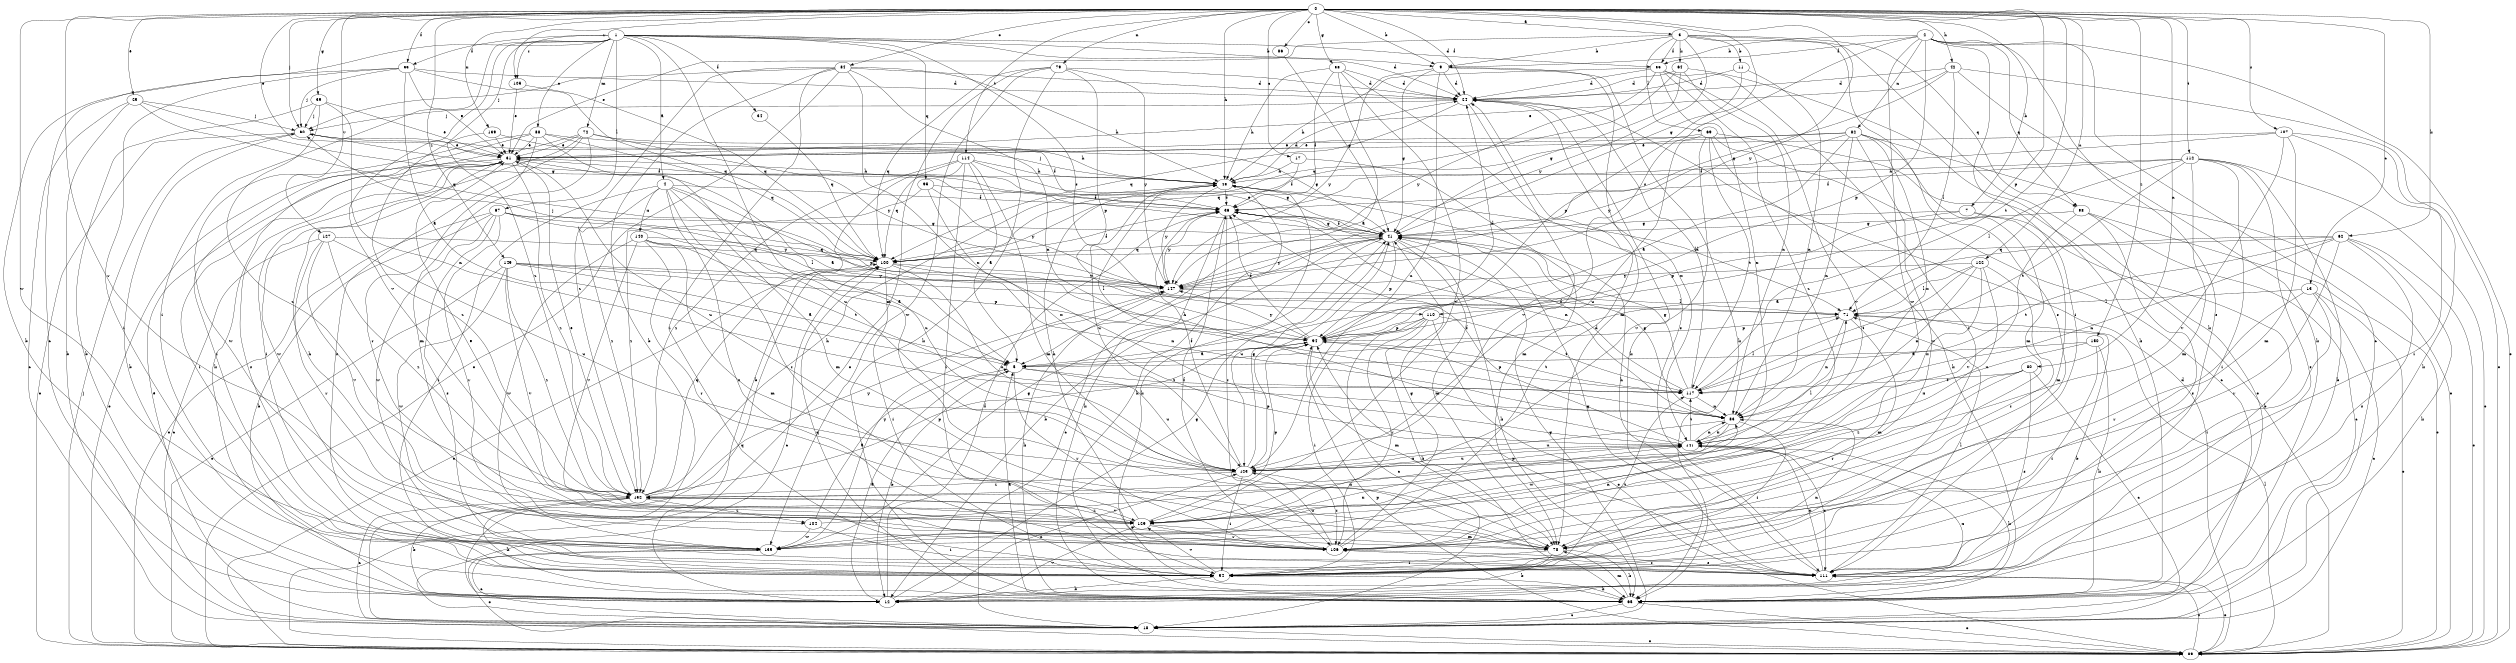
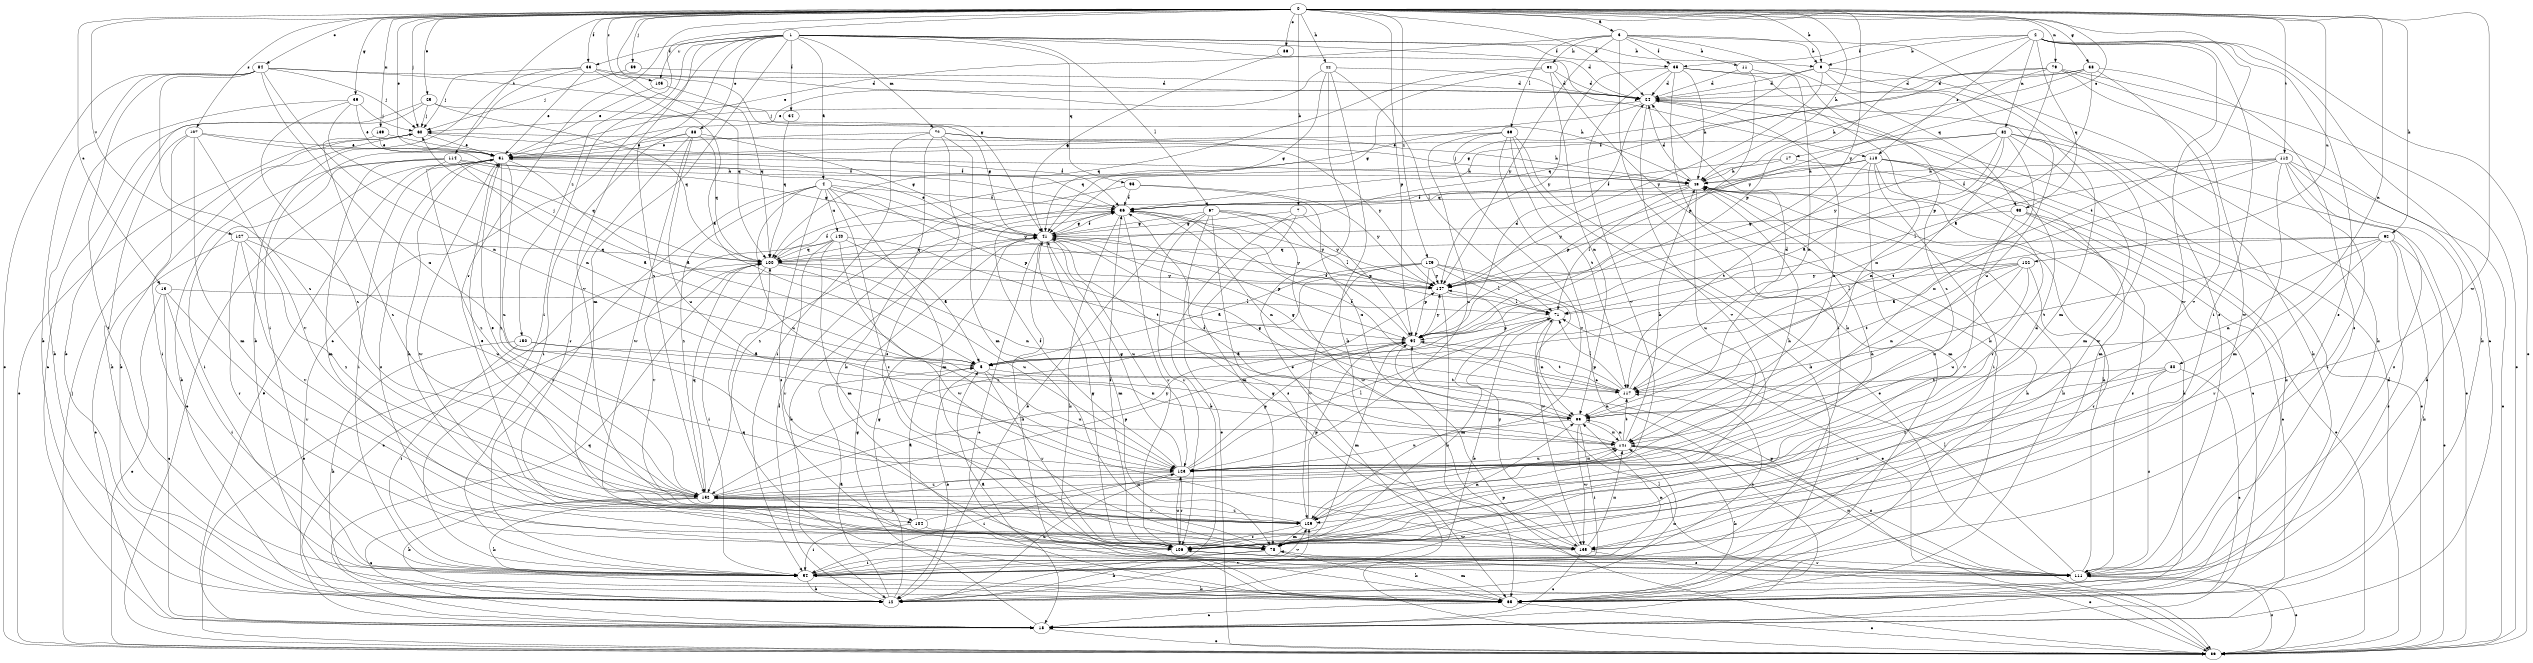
  strict digraph {
    0
    3
    7
    9
    13
    17
    24
    25
    31
    33
    38
    39
    41
    42
    48
+   59
    60
    62
    79
    80
    84
    86
    94
    104
    105
    107
    112
    114
    117
    122
    127
    135
    139
    147
    149
    150
    35
    98
    111
    11
    64
    65
    69
    78
    12
    123
    18
    54
    89
    106
    71
    36
    129
    141
    100
    152
    5
    83
    1
    4
    34
    67
    72
    88
    95
    110
    140
    2
    82
    0 -> 3 [label=a]
    0 -> 7 [label=b]
    0 -> 9 [label=b]
    0 -> 13 [label=c]
    0 -> 17 [label=c]
    0 -> 24 [label=d]
    0 -> 25 [label=e]
    0 -> 31 [label=e]
    0 -> 33 [label=f]
    0 -> 38 [label=g]
    0 -> 39 [label=g]
    0 -> 41 [label=g]
    0 -> 42 [label=h]
    0 -> 48 [label=h]
+   0 -> 59 [label=j]
    0 -> 60 [label=j]
    0 -> 62 [label=k]
    0 -> 79 [label=n]
    0 -> 80 [label=n]
    0 -> 84 [label=o]
    0 -> 86 [label=o]
    0 -> 94 [label=p]
    0 -> 104 [label=r]
    0 -> 105 [label=r]
    0 -> 107 [label=s]
    0 -> 112 [label=t]
    0 -> 114 [label=t]
    0 -> 117 [label=t]
    0 -> 122 [label=u]
    0 -> 127 [label=v]
    0 -> 135 [label=w]
    0 -> 139 [label=x]
    0 -> 147 [label=y]
    0 -> 149 [label=z]
    0 -> 150 [label=z]
    3 -> 9 [label=b]
    3 -> 31 [label=e]
    3 -> 147 [label=y]
    3 -> 35 [label=f]
    3 -> 98 [label=q]
    3 -> 111 [label=s]
    3 -> 11 [label=b]
    3 -> 64 [label=k]
    3 -> 65 [label=k]
    3 -> 69 [label=l]
    7 -> 41 [label=g]
    7 -> 94 [label=p]
    7 -> 78 [label=m]
    7 -> 12 [label=b]
    9 -> 24 [label=d]
    9 -> 41 [label=g]
    9 -> 147 [label=y]
    9 -> 65 [label=k]
    9 -> 78 [label=m]
    9 -> 123 [label=u]
    13 -> 18 [label=c]
    13 -> 54 [label=i]
    13 -> 89 [label=o]
    13 -> 106 [label=r]
    13 -> 71 [label=l]
    17 -> 48 [label=h]
    17 -> 78 [label=m]
    17 -> 36 [label=f]
    24 -> 60 [label=j]
    24 -> 65 [label=k]
    24 -> 129 [label=v]
    24 -> 141 [label=x]
    24 -> 100 [label=q]
    25 -> 41 [label=g]
    25 -> 60 [label=j]
    25 -> 12 [label=b]
    25 -> 18 [label=c]
    25 -> 100 [label=q]
    31 -> 48 [label=h]
    31 -> 135 [label=w]
    31 -> 111 [label=s]
    31 -> 78 [label=h]
    31 -> 123 [label=u]
    31 -> 54 [label=i]
    31 -> 89 [label=o]
    31 -> 152 [label=z]
    31 -> 5 [label=a]
    33 -> 24 [label=d]
    33 -> 31 [label=e]
    33 -> 60 [label=j]
    33 -> 12 [label=b]
    33 -> 54 [label=i]
    33 -> 100 [label=q]
    33 -> 5 [label=a]
    38 -> 24 [label=d]
    38 -> 48 [label=h]
    38 -> 111 [label=s]
    38 -> 36 [label=f]
    38 -> 129 [label=v]
    38 -> 5 [label=a]
    39 -> 31 [label=e]
    39 -> 60 [label=j]
    39 -> 12 [label=b]
    39 -> 152 [label=z]
    39 -> 83 [label=n]
    41 -> 31 [label=e]
    41 -> 94 [label=p]
    41 -> 147 [label=y]
    41 -> 65 [label=k]
    41 -> 78 [label=m]
    41 -> 12 [label=b]
    41 -> 123 [label=u]
    41 -> 18 [label=c]
    41 -> 36 [label=f]
    41 -> 100 [label=q]
    42 -> 24 [label=d]
    42 -> 31 [label=e]
    42 -> 41 [label=g]
    42 -> 65 [label=k]
    42 -> 89 [label=o]
    42 -> 71 [label=l]
    48 -> 24 [label=d]
    48 -> 60 [label=j]
    48 -> 147 [label=y]
    48 -> 65 [label=k]
    48 -> 123 [label=u]
    48 -> 71 [label=l]
    48 -> 36 [label=f]
+   59 -> 24 [label=d]
+   59 -> 60 [label=j]
    60 -> 31 [label=e]
    60 -> 12 [label=b]
    60 -> 89 [label=o]
    60 -> 36 [label=f]
    62 -> 117 [label=t]
    62 -> 111 [label=s]
    62 -> 65 [label=k]
    62 -> 89 [label=o]
    62 -> 106 [label=r]
    62 -> 100 [label=q]
    62 -> 5 [label=a]
    62 -> 83 [label=n]
    79 -> 24 [label=d]
    79 -> 94 [label=p]
    79 -> 135 [label=w]
    79 -> 147 [label=y]
    79 -> 65 [label=k]
    79 -> 89 [label=o]
    79 -> 100 [label=q]
    80 -> 117 [label=t]
    80 -> 111 [label=s]
    80 -> 18 [label=c]
    80 -> 106 [label=r]
    80 -> 152 [label=z]
    84 -> 24 [label=d]
    84 -> 48 [label=h]
    84 -> 60 [label=j]
    84 -> 12 [label=b]
    84 -> 54 [label=i]
    84 -> 89 [label=o]
    84 -> 141 [label=x]
    84 -> 152 [label=z]
    84 -> 83 [label=n]
    86 -> 41 [label=g]
    94 -> 24 [label=d]
    94 -> 117 [label=t]
    94 -> 147 [label=y]
    94 -> 78 [label=m]
    94 -> 36 [label=f]
    94 -> 5 [label=a]
    104 -> 135 [label=w]
    104 -> 54 [label=i]
    104 -> 141 [label=x]
    104 -> 5 [label=a]
    105 -> 31 [label=e]
    105 -> 100 [label=q]
    107 -> 31 [label=e]
    107 -> 65 [label=k]
    107 -> 78 [label=m]
    107 -> 54 [label=i]
    107 -> 36 [label=f]
    107 -> 129 [label=v]
    112 -> 48 [label=h]
    112 -> 117 [label=t]
    112 -> 111 [label=s]
    112 -> 78 [label=m]
    112 -> 12 [label=b]
    112 -> 54 [label=i]
    112 -> 89 [label=o]
    112 -> 71 [label=l]
    112 -> 36 [label=f]
    114 -> 41 [label=g]
    114 -> 48 [label=h]
    114 -> 78 [label=m]
    114 -> 12 [label=b]
    114 -> 54 [label=i]
    114 -> 100 [label=q]
    114 -> 152 [label=z]
    114 -> 5 [label=a]
    117 -> 24 [label=d]
    117 -> 41 [label=g]
    117 -> 94 [label=p]
    117 -> 71 [label=l]
    117 -> 36 [label=f]
    117 -> 83 [label=n]
    122 -> 117 [label=t]
    122 -> 147 [label=y]
    122 -> 123 [label=u]
    122 -> 106 [label=r]
    122 -> 71 [label=l]
    122 -> 141 [label=x]
    122 -> 83 [label=n]
    127 -> 123 [label=u]
    127 -> 18 [label=c]
    127 -> 106 [label=r]
    127 -> 129 [label=v]
    127 -> 100 [label=q]
    127 -> 152 [label=z]
    135 -> 41 [label=g]
    135 -> 147 [label=y]
    135 -> 18 [label=c]
    135 -> 89 [label=o]
    135 -> 141 [label=x]
    139 -> 31 [label=e]
    139 -> 36 [label=f]
    139 -> 152 [label=z]
    147 -> 60 [label=j]
    147 -> 65 [label=k]
    147 -> 71 [label=l]
    149 -> 94 [label=p]
    149 -> 135 [label=w]
    149 -> 147 [label=y]
    149 -> 89 [label=o]
    149 -> 71 [label=l]
    149 -> 129 [label=v]
    149 -> 152 [label=z]
    149 -> 5 [label=a]
    150 -> 65 [label=k]
    150 -> 54 [label=i]
    150 -> 141 [label=x]
    150 -> 5 [label=a]
    35 -> 24 [label=d]
    35 -> 48 [label=h]
    35 -> 147 [label=y]
    35 -> 54 [label=i]
    35 -> 129 [label=v]
    35 -> 141 [label=x]
    35 -> 152 [label=z]
    98 -> 41 [label=g]
    98 -> 111 [label=s]
    98 -> 18 [label=c]
    98 -> 89 [label=o]
    98 -> 129 [label=v]
-   111 -> 41 [label=g]
    111 -> 48 [label=h]
    111 -> 94 [label=p]
    111 -> 89 [label=o]
    111 -> 106 [label=r]
    111 -> 71 [label=l]
    111 -> 141 [label=x]
    11 -> 24 [label=d]
    11 -> 94 [label=p]
    11 -> 83 [label=n]
    64 -> 24 [label=d]
    64 -> 41 [label=g]
    64 -> 65 [label=k]
    64 -> 100 [label=q]
    64 -> 83 [label=n]
    65 -> 48 [label=h]
    65 -> 78 [label=m]
    65 -> 18 [label=c]
    65 -> 89 [label=o]
    65 -> 100 [label=q]
    65 -> 5 [label=a]
    69 -> 31 [label=e]
    69 -> 117 [label=t]
    69 -> 65 [label=k]
    69 -> 123 [label=u]
    69 -> 18 [label=c]
    69 -> 89 [label=o]
    69 -> 129 [label=v]
    78 -> 65 [label=k]
    78 -> 12 [label=b]
    78 -> 54 [label=i]
    12 -> 41 [label=g]
+   12 -> 48 [label=h]
    12 -> 123 [label=u]
    12 -> 36 [label=f]
    12 -> 129 [label=v]
    12 -> 141 [label=x]
    12 -> 5 [label=a]
    123 -> 41 [label=g]
    123 -> 94 [label=p]
    123 -> 54 [label=i]
    123 -> 106 [label=r]
    123 -> 71 [label=l]
    123 -> 36 [label=f]
    123 -> 141 [label=x]
    123 -> 152 [label=z]
    18 -> 31 [label=e]
    18 -> 41 [label=g]
    18 -> 89 [label=o]
    18 -> 100 [label=q]
    54 -> 117 [label=t]
    54 -> 65 [label=k]
    54 -> 12 [label=b]
    54 -> 129 [label=v]
    54 -> 83 [label=n]
    89 -> 24 [label=d]
    89 -> 60 [label=j]
    89 -> 94 [label=p]
    89 -> 111 [label=s]
    89 -> 71 [label=l]
    106 -> 24 [label=d]
    106 -> 41 [label=g]
    106 -> 111 [label=s]
    106 -> 123 [label=u]
    106 -> 36 [label=f]
    106 -> 83 [label=n]
    71 -> 94 [label=p]
    71 -> 78 [label=m]
    71 -> 12 [label=b]
    71 -> 83 [label=n]
    36 -> 41 [label=g]
    36 -> 147 [label=y]
    36 -> 65 [label=k]
    36 -> 106 [label=r]
    36 -> 83 [label=n]
    129 -> 31 [label=e]
    129 -> 48 [label=h]
    129 -> 94 [label=p]
    129 -> 78 [label=m]
    129 -> 106 [label=r]
    129 -> 152 [label=z]
    141 -> 48 [label=h]
    141 -> 117 [label=t]
    141 -> 111 [label=s]
    141 -> 65 [label=k]
    141 -> 123 [label=u]
    141 -> 36 [label=f]
    141 -> 83 [label=n]
    100 -> 147 [label=y]
    100 -> 123 [label=u]
    100 -> 18 [label=c]
    100 -> 54 [label=i]
    100 -> 89 [label=o]
    100 -> 36 [label=f]
    100 -> 83 [label=n]
    152 -> 31 [label=e]
    152 -> 48 [label=h]
    152 -> 94 [label=p]
    152 -> 104 [label=z]
    152 -> 147 [label=y]
    152 -> 65 [label=k]
    152 -> 12 [label=b]
    152 -> 18 [label=c]
    152 -> 129 [label=v]
    152 -> 100 [label=q]
    5 -> 117 [label=t]
    5 -> 12 [label=b]
    5 -> 123 [label=u]
    5 -> 106 [label=r]
    83 -> 41 [label=g]
    83 -> 135 [label=w]
    83 -> 123 [label=u]
    83 -> 54 [label=i]
    83 -> 141 [label=x]
    1 -> 9 [label=b]
    1 -> 24 [label=d]
    1 -> 33 [label=f]
    1 -> 105 [label=r]
    1 -> 35 [label=f]
    1 -> 78 [label=m]
    1 -> 18 [label=c]
    1 -> 54 [label=i]
    1 -> 129 [label=v]
    1 -> 152 [label=z]
    1 -> 4 [label=a]
    1 -> 34 [label=f]
    1 -> 67 [label=l]
    1 -> 72 [label=m]
    1 -> 88 [label=o]
    1 -> 95 [label=q]
    1 -> 110 [label=s]
    4 -> 94 [label=p]
+   4 -> 147 [label=y]
    4 -> 111 [label=s]
    4 -> 78 [label=m]
    4 -> 123 [label=u]
    4 -> 54 [label=i]
    4 -> 106 [label=r]
    4 -> 36 [label=f]
    4 -> 152 [label=z]
    4 -> 140 [label=x]
    34 -> 100 [label=q]
    67 -> 41 [label=g]
    67 -> 135 [label=w]
    67 -> 147 [label=y]
    67 -> 111 [label=s]
    67 -> 12 [label=b]
    67 -> 89 [label=o]
    67 -> 106 [label=r]
    67 -> 71 [label=l]
    72 -> 31 [label=e]
    72 -> 48 [label=h]
    72 -> 147 [label=y]
    72 -> 111 [label=s]
    72 -> 65 [label=k]
    72 -> 78 [label=m]
    72 -> 54 [label=i]
    88 -> 31 [label=e]
    88 -> 41 [label=g]
    88 -> 135 [label=w]
    88 -> 123 [label=u]
    88 -> 54 [label=i]
    88 -> 106 [label=r]
    88 -> 100 [label=q]
    95 -> 147 [label=y]
    95 -> 36 [label=f]
    95 -> 141 [label=x]
    95 -> 152 [label=z]
+   110 -> 48 [label=h]
    110 -> 94 [label=p]
    110 -> 117 [label=t]
    110 -> 65 [label=k]
+   110 -> 78 [label=m]
    110 -> 18 [label=c]
    110 -> 54 [label=i]
    110 -> 89 [label=o]
    110 -> 106 [label=r]
    140 -> 117 [label=t]
    140 -> 135 [label=w]
    140 -> 78 [label=m]
    140 -> 106 [label=r]
    140 -> 129 [label=v]
    140 -> 100 [label=q]
    140 -> 5 [label=a]
    2 -> 9 [label=b]
    2 -> 94 [label=p]
    2 -> 135 [label=w]
    2 -> 35 [label=f]
    2 -> 98 [label=q]
    2 -> 111 [label=s]
    2 -> 18 [label=c]
    2 -> 54 [label=i]
    2 -> 89 [label=o]
    2 -> 110 [label=s]
    2 -> 82 [label=n]
    82 -> 31 [label=e]
    82 -> 135 [label=w]
    82 -> 147 [label=y]
    82 -> 78 [label=m]
    82 -> 89 [label=o]
    82 -> 141 [label=x]
    82 -> 100 [label=q]
    82 -> 5 [label=a]
    82 -> 83 [label=n]
  }
